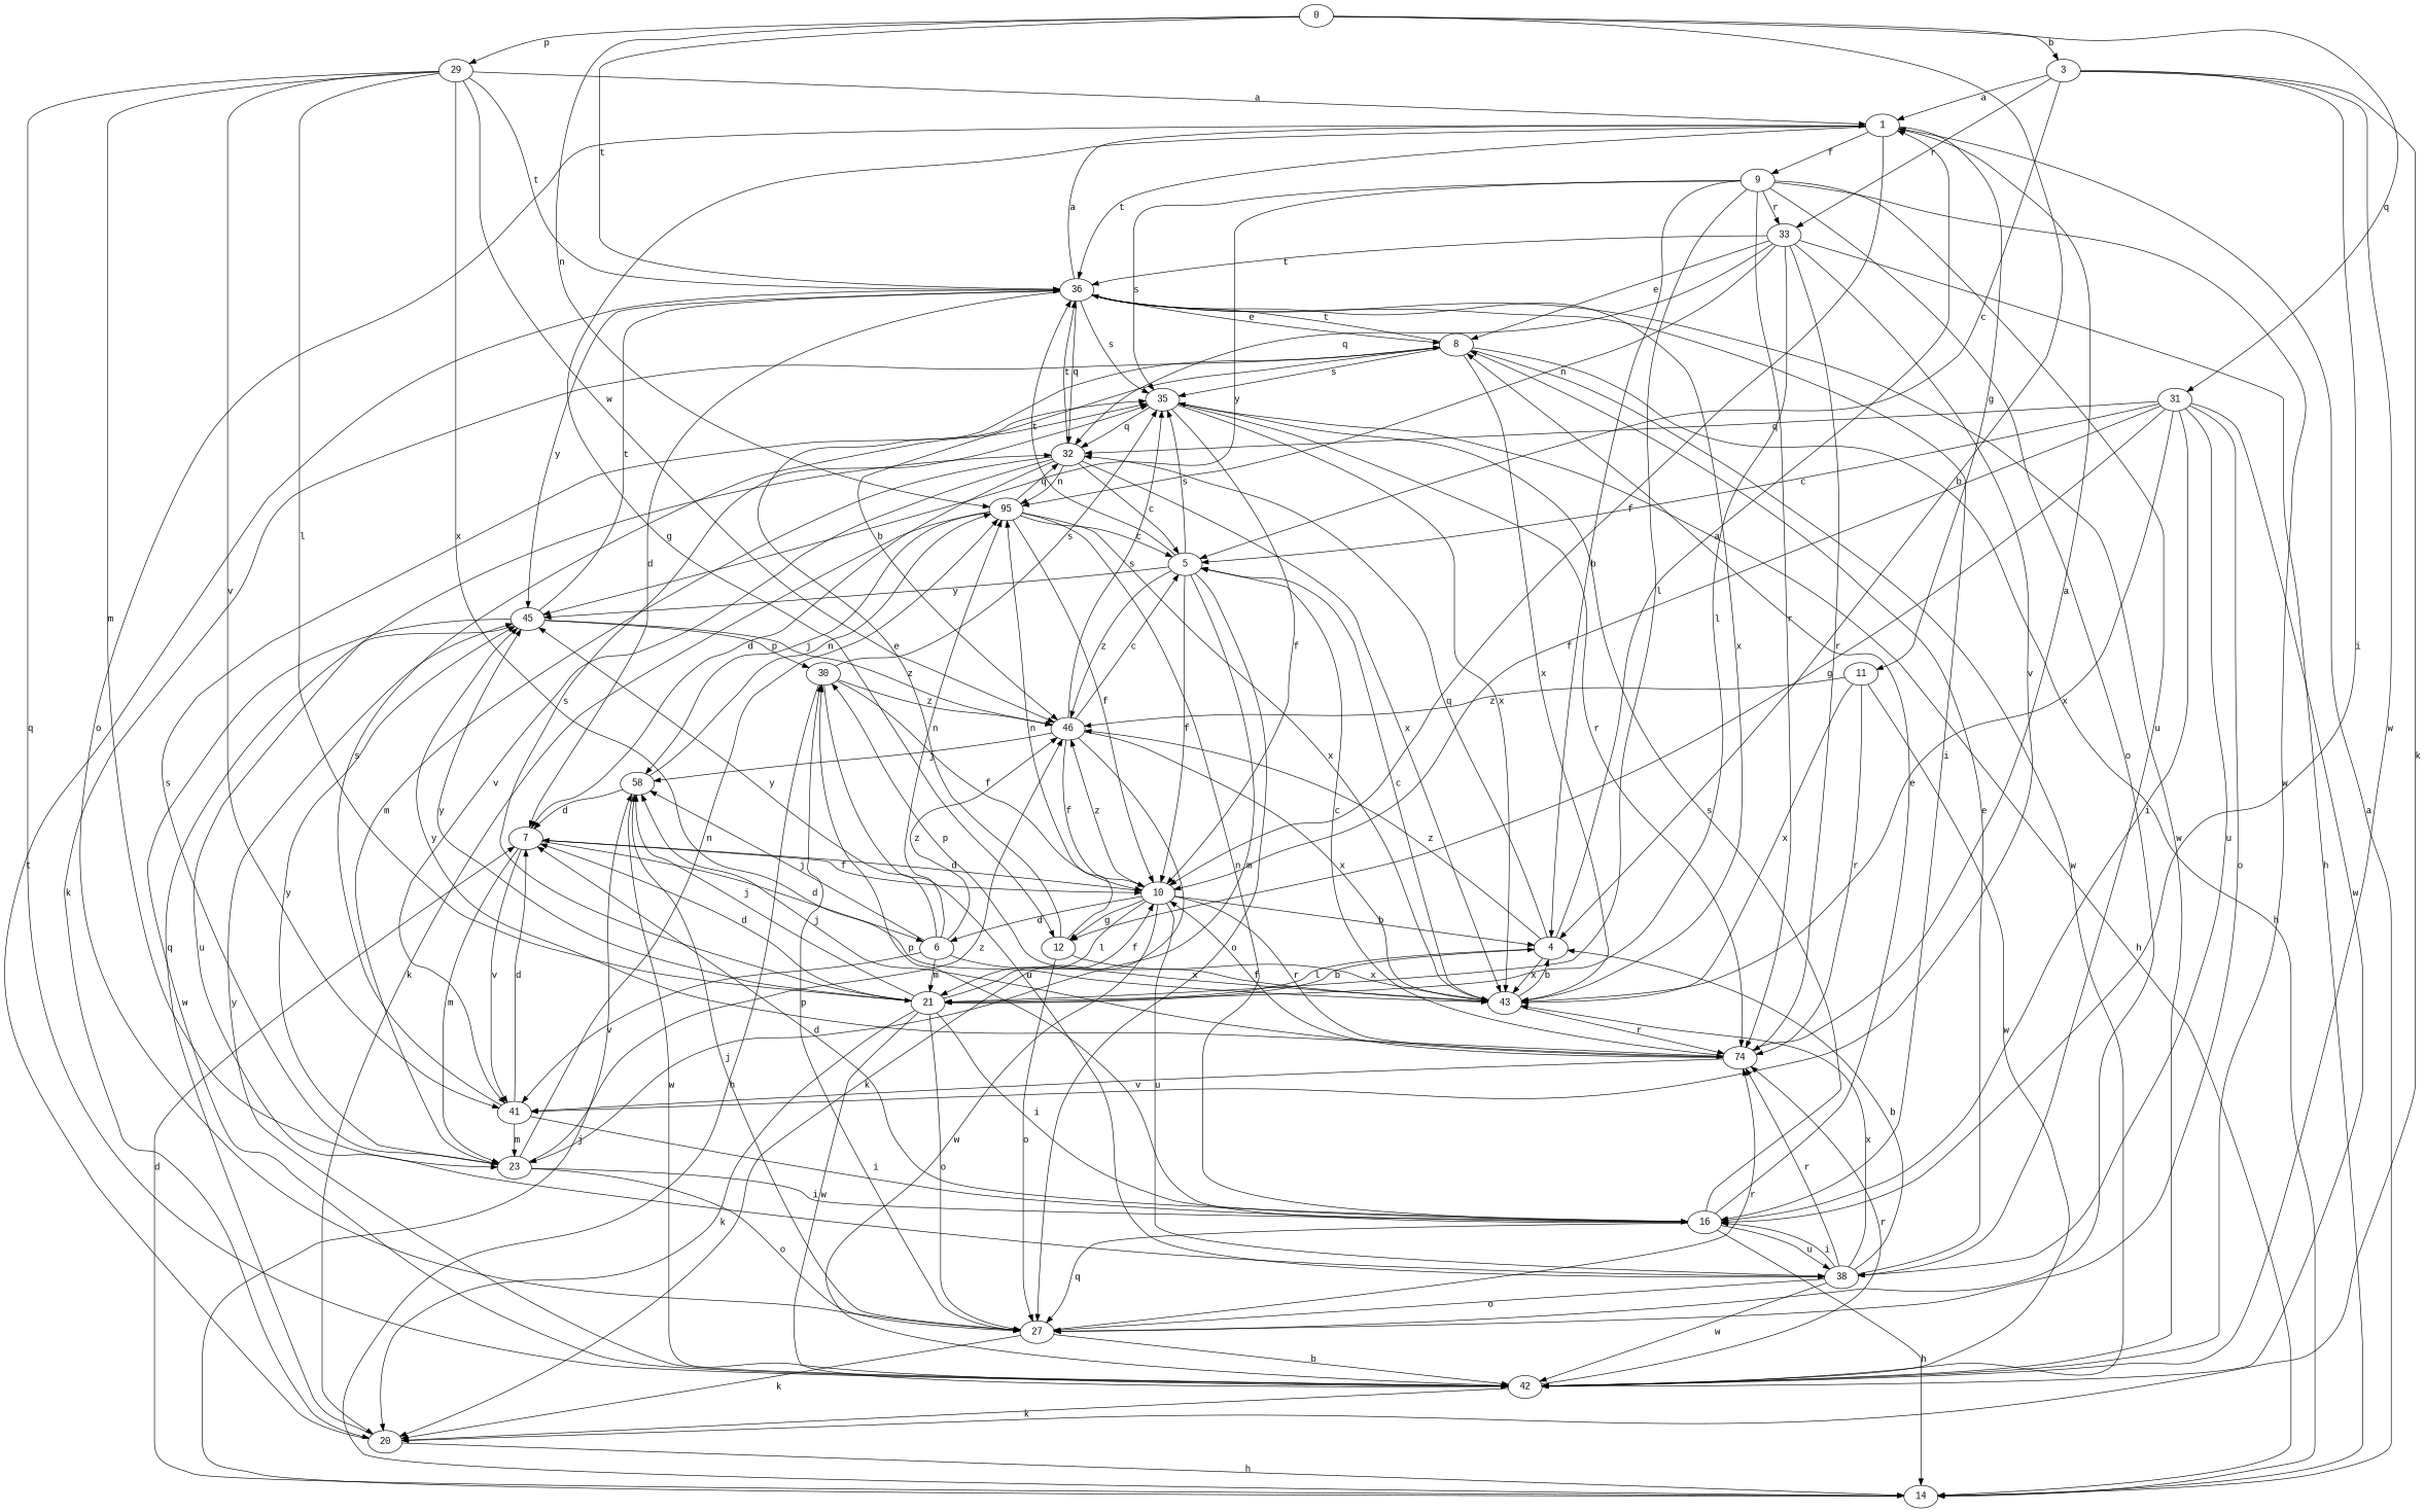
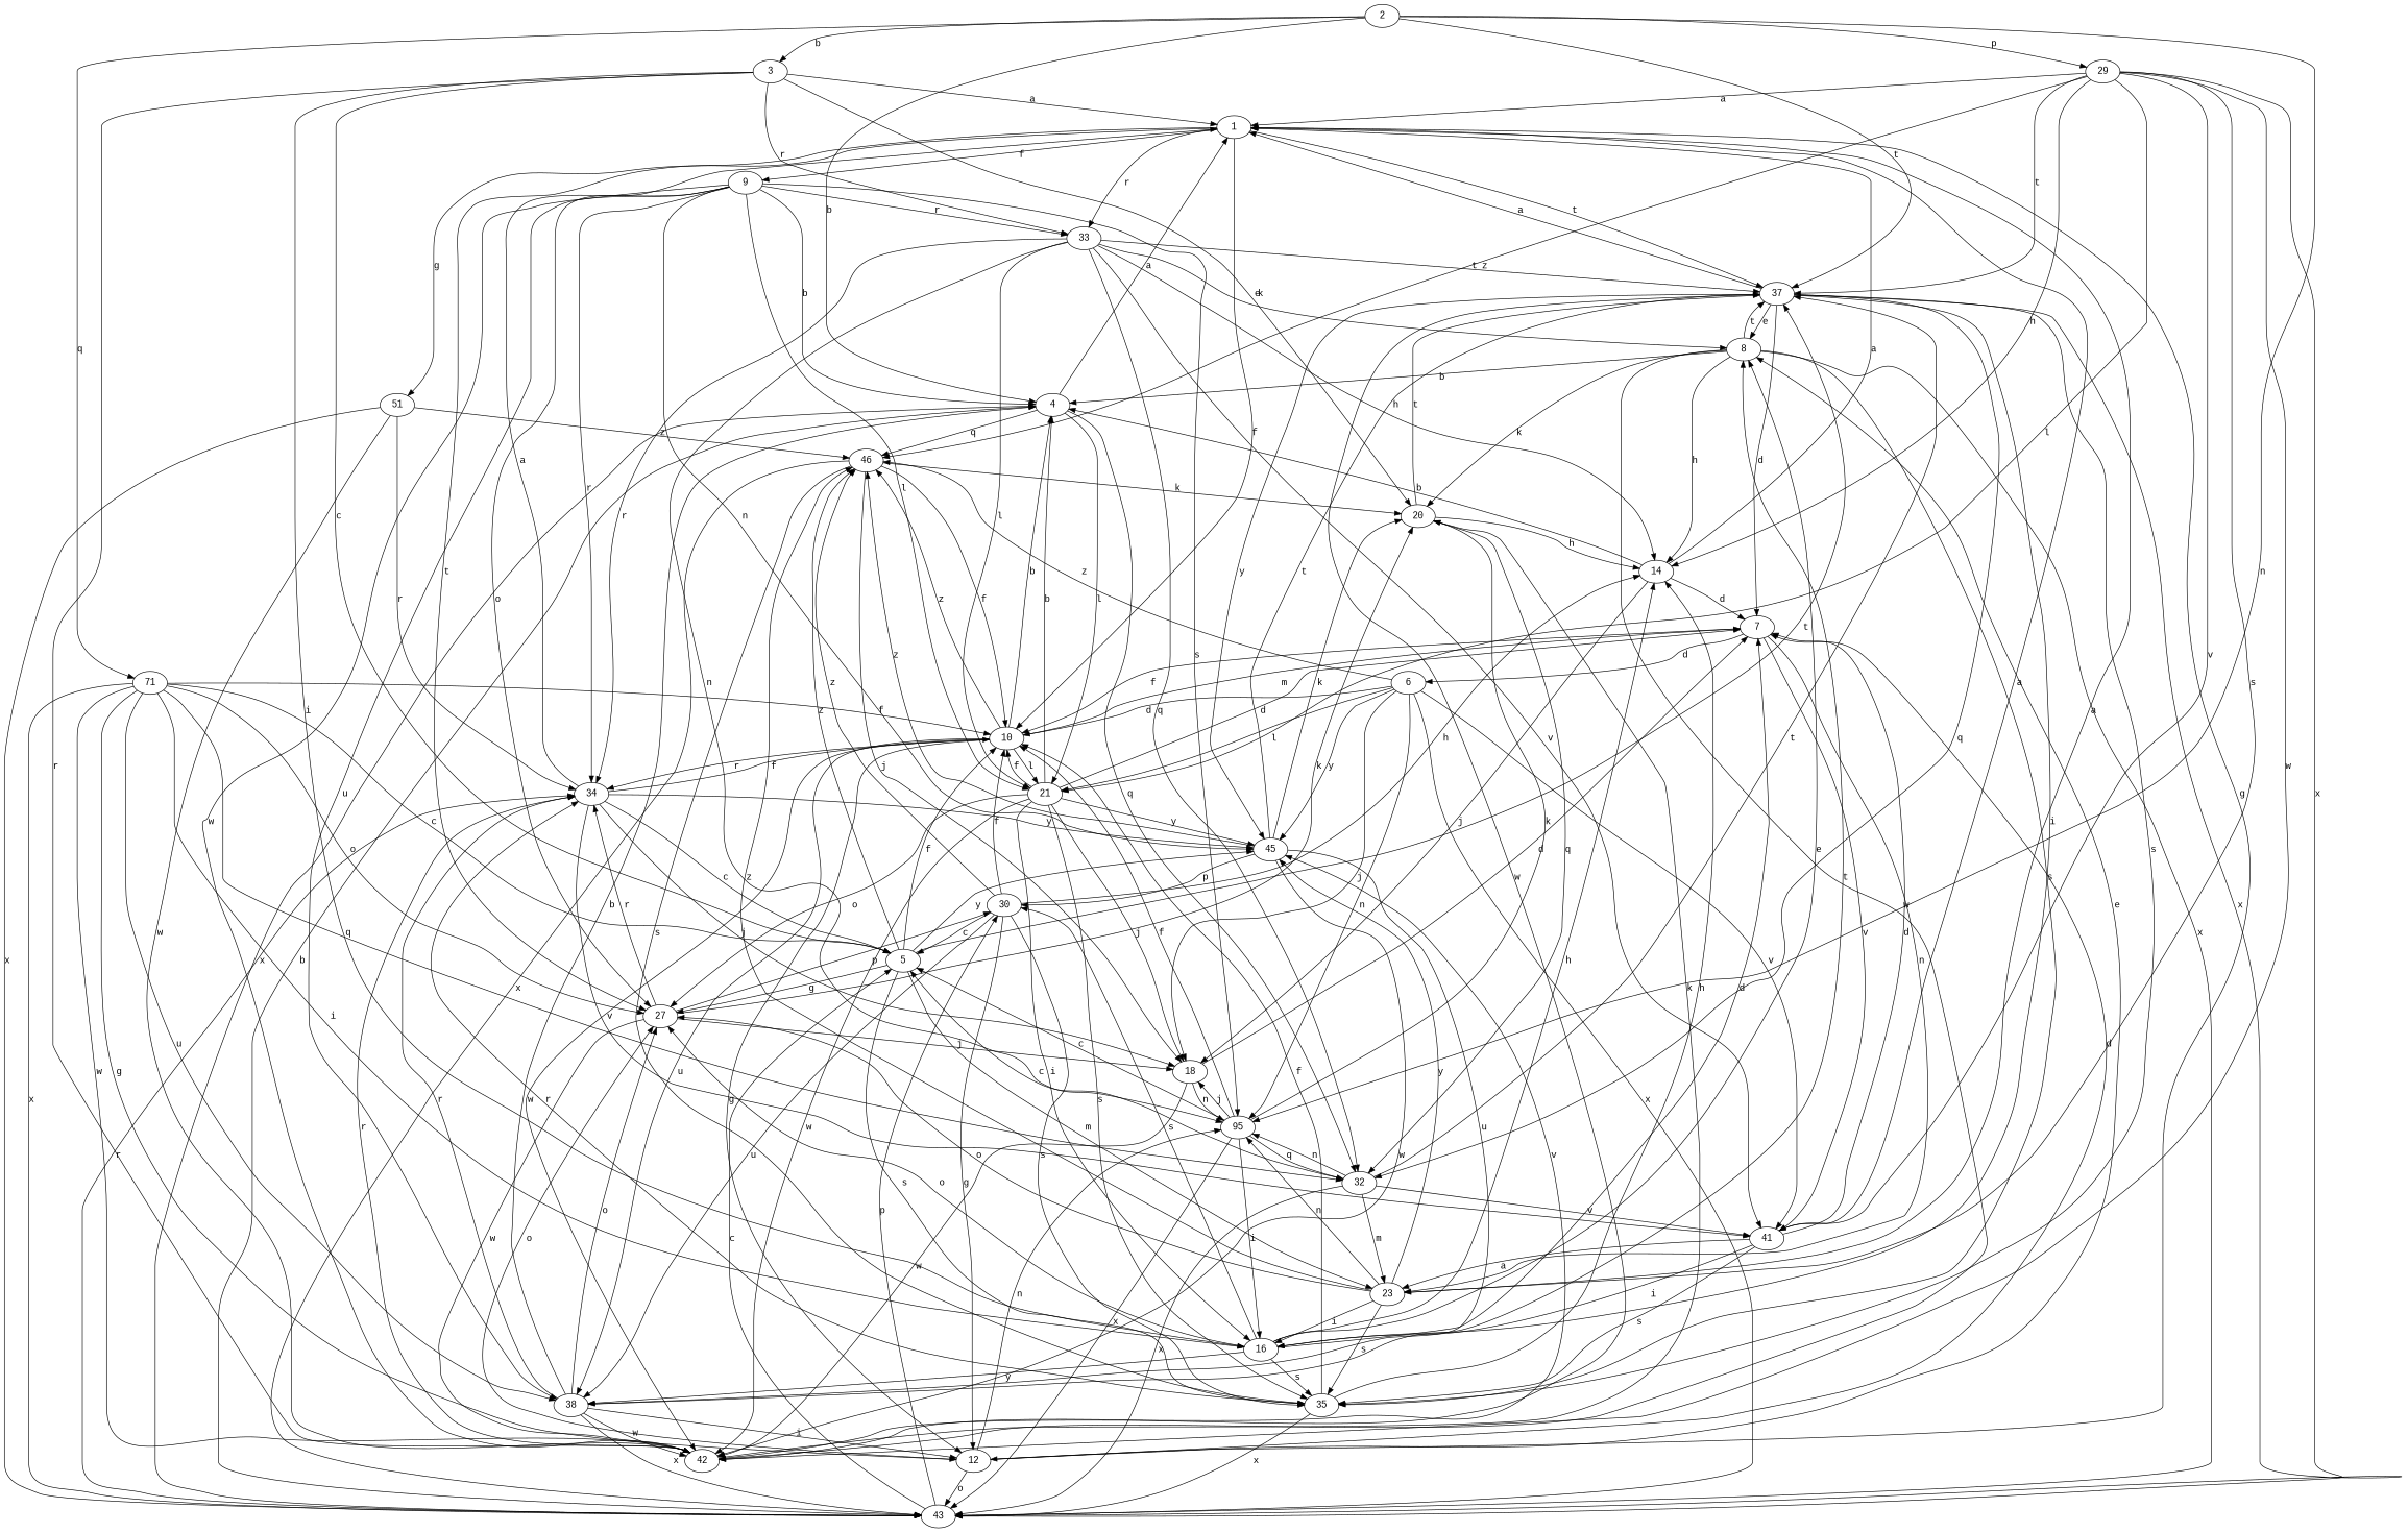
  strict digraph {
    fontname="Liberation Mono"
    node [fontname="Liberation Mono"]
    edge [fontname="Liberation Mono"]
-   0
+   0 [label=2]
    3
    4
    n4 [label=95]
    29
-   31
-   37 [label=36]
+   31 [label=71]
+   37
    1
    33
    5
    16
    20
    42
    21
    32
    43
    46
    10
-   18 [label=58]
+   18
    23
    41
    14
    12
    27
    38
    35
    45
    7
    8
    9
-   11
-   34 [label=74]
+   11 [label=51]
+   34
    6
    30
    0 -> 3 [label=b]
    0 -> 4 [label=b]
    0 -> n4 [label=n]
    0 -> 29 [label=p]
    0 -> 31 [label=q]
    0 -> 37 [label=t]
    3 -> 1 [label=a]
    3 -> 33 [label=r]
    3 -> 5 [label=c]
    3 -> 16 [label=i]
    3 -> 20 [label=k]
-   3 -> 42 [label=w]
+   3 -> 42 [label=r]
    4 -> 1 [label=a]
    4 -> 21 [label=l]
    4 -> 32 [label=q]
    4 -> 43 [label=x]
-   4 -> 46 [label=z]
+   4 -> 46 [label=q]
    n4 -> 5 [label=c]
-   n4 -> 16 [label=n]
+   n4 -> 16 [label=i]
    n4 -> 20 [label=k]
    n4 -> 32 [label=q]
    n4 -> 43 [label=x]
    n4 -> 10 [label=f]
    n4 -> 18 [label=j]
    29 -> 37 [label=t]
    29 -> 1 [label=a]
-   29 -> 42 [label=q]
+   29 -> 42 [label=w]
    29 -> 21 [label=l]
    29 -> 43 [label=x]
-   29 -> 46 [label=w]
-   29 -> 23 [label=m]
+   29 -> 46 [label=z]
+   29 -> 23 [label=s]
    29 -> 41 [label=v]
+   29 -> 14 [label=h]
    31 -> 5 [label=c]
    31 -> 16 [label=i]
    31 -> 42 [label=w]
    31 -> 32 [label=q]
    31 -> 43 [label=x]
    31 -> 10 [label=f]
    31 -> 12 [label=g]
    31 -> 27 [label=o]
    31 -> 38 [label=u]
    37 -> 1 [label=a]
    37 -> 16 [label=i]
    37 -> 42 [label=w]
    37 -> 32 [label=q]
    37 -> 43 [label=x]
    37 -> 35 [label=s]
    37 -> 45 [label=y]
    37 -> 7 [label=d]
    37 -> 8 [label=e]
    1 -> 37 [label=t]
+   1 -> 33 [label=r]
    1 -> 10 [label=f]
    1 -> 12 [label=g]
-   1 -> 27 [label=o]
+   1 -> 27 [label=t]
    1 -> 9 [label=f]
    1 -> 11 [label=g]
    33 -> n4 [label=n]
    33 -> 37 [label=t]
    33 -> 21 [label=l]
    33 -> 32 [label=q]
    33 -> 41 [label=v]
    33 -> 14 [label=h]
    33 -> 8 [label=e]
    33 -> 34 [label=r]
    5 -> 37 [label=t]
    5 -> 46 [label=z]
    5 -> 10 [label=f]
    5 -> 23 [label=m]
-   5 -> 27 [label=o]
+   5 -> 27 [label=g]
    5 -> 35 [label=s]
    5 -> 45 [label=y]
    16 -> 14 [label=h]
-   16 -> 27 [label=q]
-   16 -> 38 [label=u]
+   16 -> 27 [label=o]
+   16 -> 38 [label=y]
    16 -> 35 [label=s]
    16 -> 7 [label=d]
    16 -> 8 [label=e]
-   16 -> 30 [label=p]
+   16 -> 30 [label=s]
    20 -> 37 [label=t]
    20 -> 32 [label=q]
    20 -> 14 [label=h]
    42 -> 20 [label=k]
-   42 -> 45 [label=y]
+   42 -> 45 [label=v]
    42 -> 34 [label=r]
    21 -> 4 [label=b]
    21 -> 16 [label=i]
    21 -> 42 [label=w]
    21 -> 10 [label=f]
    21 -> 18 [label=j]
    21 -> 27 [label=o]
    21 -> 35 [label=s]
    21 -> 45 [label=y]
    21 -> 7 [label=d]
    32 -> n4 [label=n]
    32 -> 37 [label=t]
    32 -> 5 [label=c]
    32 -> 43 [label=x]
    32 -> 23 [label=m]
    32 -> 41 [label=v]
    43 -> 4 [label=b]
    43 -> 5 [label=c]
    43 -> 34 [label=r]
    43 -> 30 [label=p]
-   46 -> 5 [label=c]
+   30 -> 5 [label=c]
    46 -> 20 [label=k]
    46 -> 43 [label=x]
    46 -> 10 [label=f]
    46 -> 18 [label=j]
    46 -> 35 [label=s]
    10 -> 4 [label=b]
    10 -> 42 [label=w]
    10 -> 21 [label=l]
    10 -> 46 [label=z]
    10 -> 12 [label=g]
    10 -> 38 [label=u]
-   10 -> 7 [label=d]
+   10 -> 7 [label=m]
    10 -> 34 [label=r]
-   10 -> 6 [label=d]
+   6 -> 10 [label=d]
    18 -> n4 [label=n]
    18 -> 42 [label=w]
    18 -> 7 [label=d]
    23 -> n4 [label=n]
+   23 -> 1 [label=a]
    23 -> 16 [label=i]
    23 -> 46 [label=z]
    23 -> 27 [label=o]
    23 -> 35 [label=s]
    23 -> 45 [label=y]
+   41 -> 1 [label=a]
    41 -> 16 [label=i]
-   41 -> 23 [label=m]
+   41 -> 23 [label=a]
    41 -> 35 [label=s]
    41 -> 7 [label=d]
+   14 -> 4 [label=b]
    14 -> 1 [label=a]
    14 -> 18 [label=j]
    14 -> 7 [label=d]
    12 -> n4 [label=n]
-   12 -> 43 [label=x]
+   12 -> 43 [label=o]
    12 -> 27 [label=o]
-   32 -> 7 [label=d]
+   12 -> 7 [label=d]
    12 -> 8 [label=e]
    27 -> 20 [label=k]
-   27 -> 42 [label=b]
+   27 -> 42 [label=w]
    27 -> 18 [label=j]
    27 -> 34 [label=r]
    27 -> 30 [label=p]
    38 -> 4 [label=b]
-   38 -> 16 [label=i]
+   38 -> 12 [label=i]
    38 -> 42 [label=w]
    38 -> 43 [label=x]
    38 -> 27 [label=o]
-   38 -> 8 [label=e]
+   38 -> 8 [label=t]
    38 -> 34 [label=r]
-   35 -> 32 [label=q]
    35 -> 43 [label=x]
    35 -> 10 [label=f]
    35 -> 14 [label=h]
    35 -> 34 [label=r]
    45 -> 37 [label=t]
-   21 -> 20 [label=k]
+   45 -> 20 [label=k]
    45 -> 42 [label=w]
    45 -> 46 [label=z]
    45 -> 38 [label=u]
    45 -> 30 [label=p]
    7 -> 10 [label=f]
-   7 -> 23 [label=m]
+   7 -> 23 [label=n]
    7 -> 41 [label=v]
    7 -> 6 [label=d]
-   8 -> 46 [label=b]
+   8 -> 4 [label=b]
    8 -> 37 [label=t]
    8 -> 20 [label=k]
    8 -> 42 [label=w]
    8 -> 43 [label=x]
    8 -> 14 [label=h]
    8 -> 35 [label=s]
    9 -> 4 [label=b]
    9 -> 33 [label=r]
    9 -> 42 [label=w]
    9 -> 21 [label=l]
    9 -> 27 [label=o]
    9 -> 38 [label=u]
-   9 -> 35 [label=s]
-   9 -> 45 [label=y]
+   9 -> n4 [label=s]
+   9 -> 45 [label=n]
    9 -> 34 [label=r]
    11 -> 42 [label=w]
    11 -> 43 [label=x]
    11 -> 46 [label=z]
    11 -> 34 [label=r]
    34 -> 1 [label=a]
    34 -> 5 [label=c]
    34 -> 10 [label=f]
    34 -> 18 [label=j]
    34 -> 41 [label=v]
    34 -> 45 [label=y]
    6 -> n4 [label=n]
-   6 -> 21 [label=m]
+   6 -> 21 [label=l]
    6 -> 43 [label=x]
    6 -> 46 [label=z]
    6 -> 18 [label=j]
    6 -> 41 [label=v]
    6 -> 45 [label=y]
    30 -> 46 [label=z]
    30 -> 10 [label=f]
    30 -> 14 [label=h]
+   30 -> 12 [label=g]
    30 -> 38 [label=u]
    30 -> 35 [label=s]
  }
